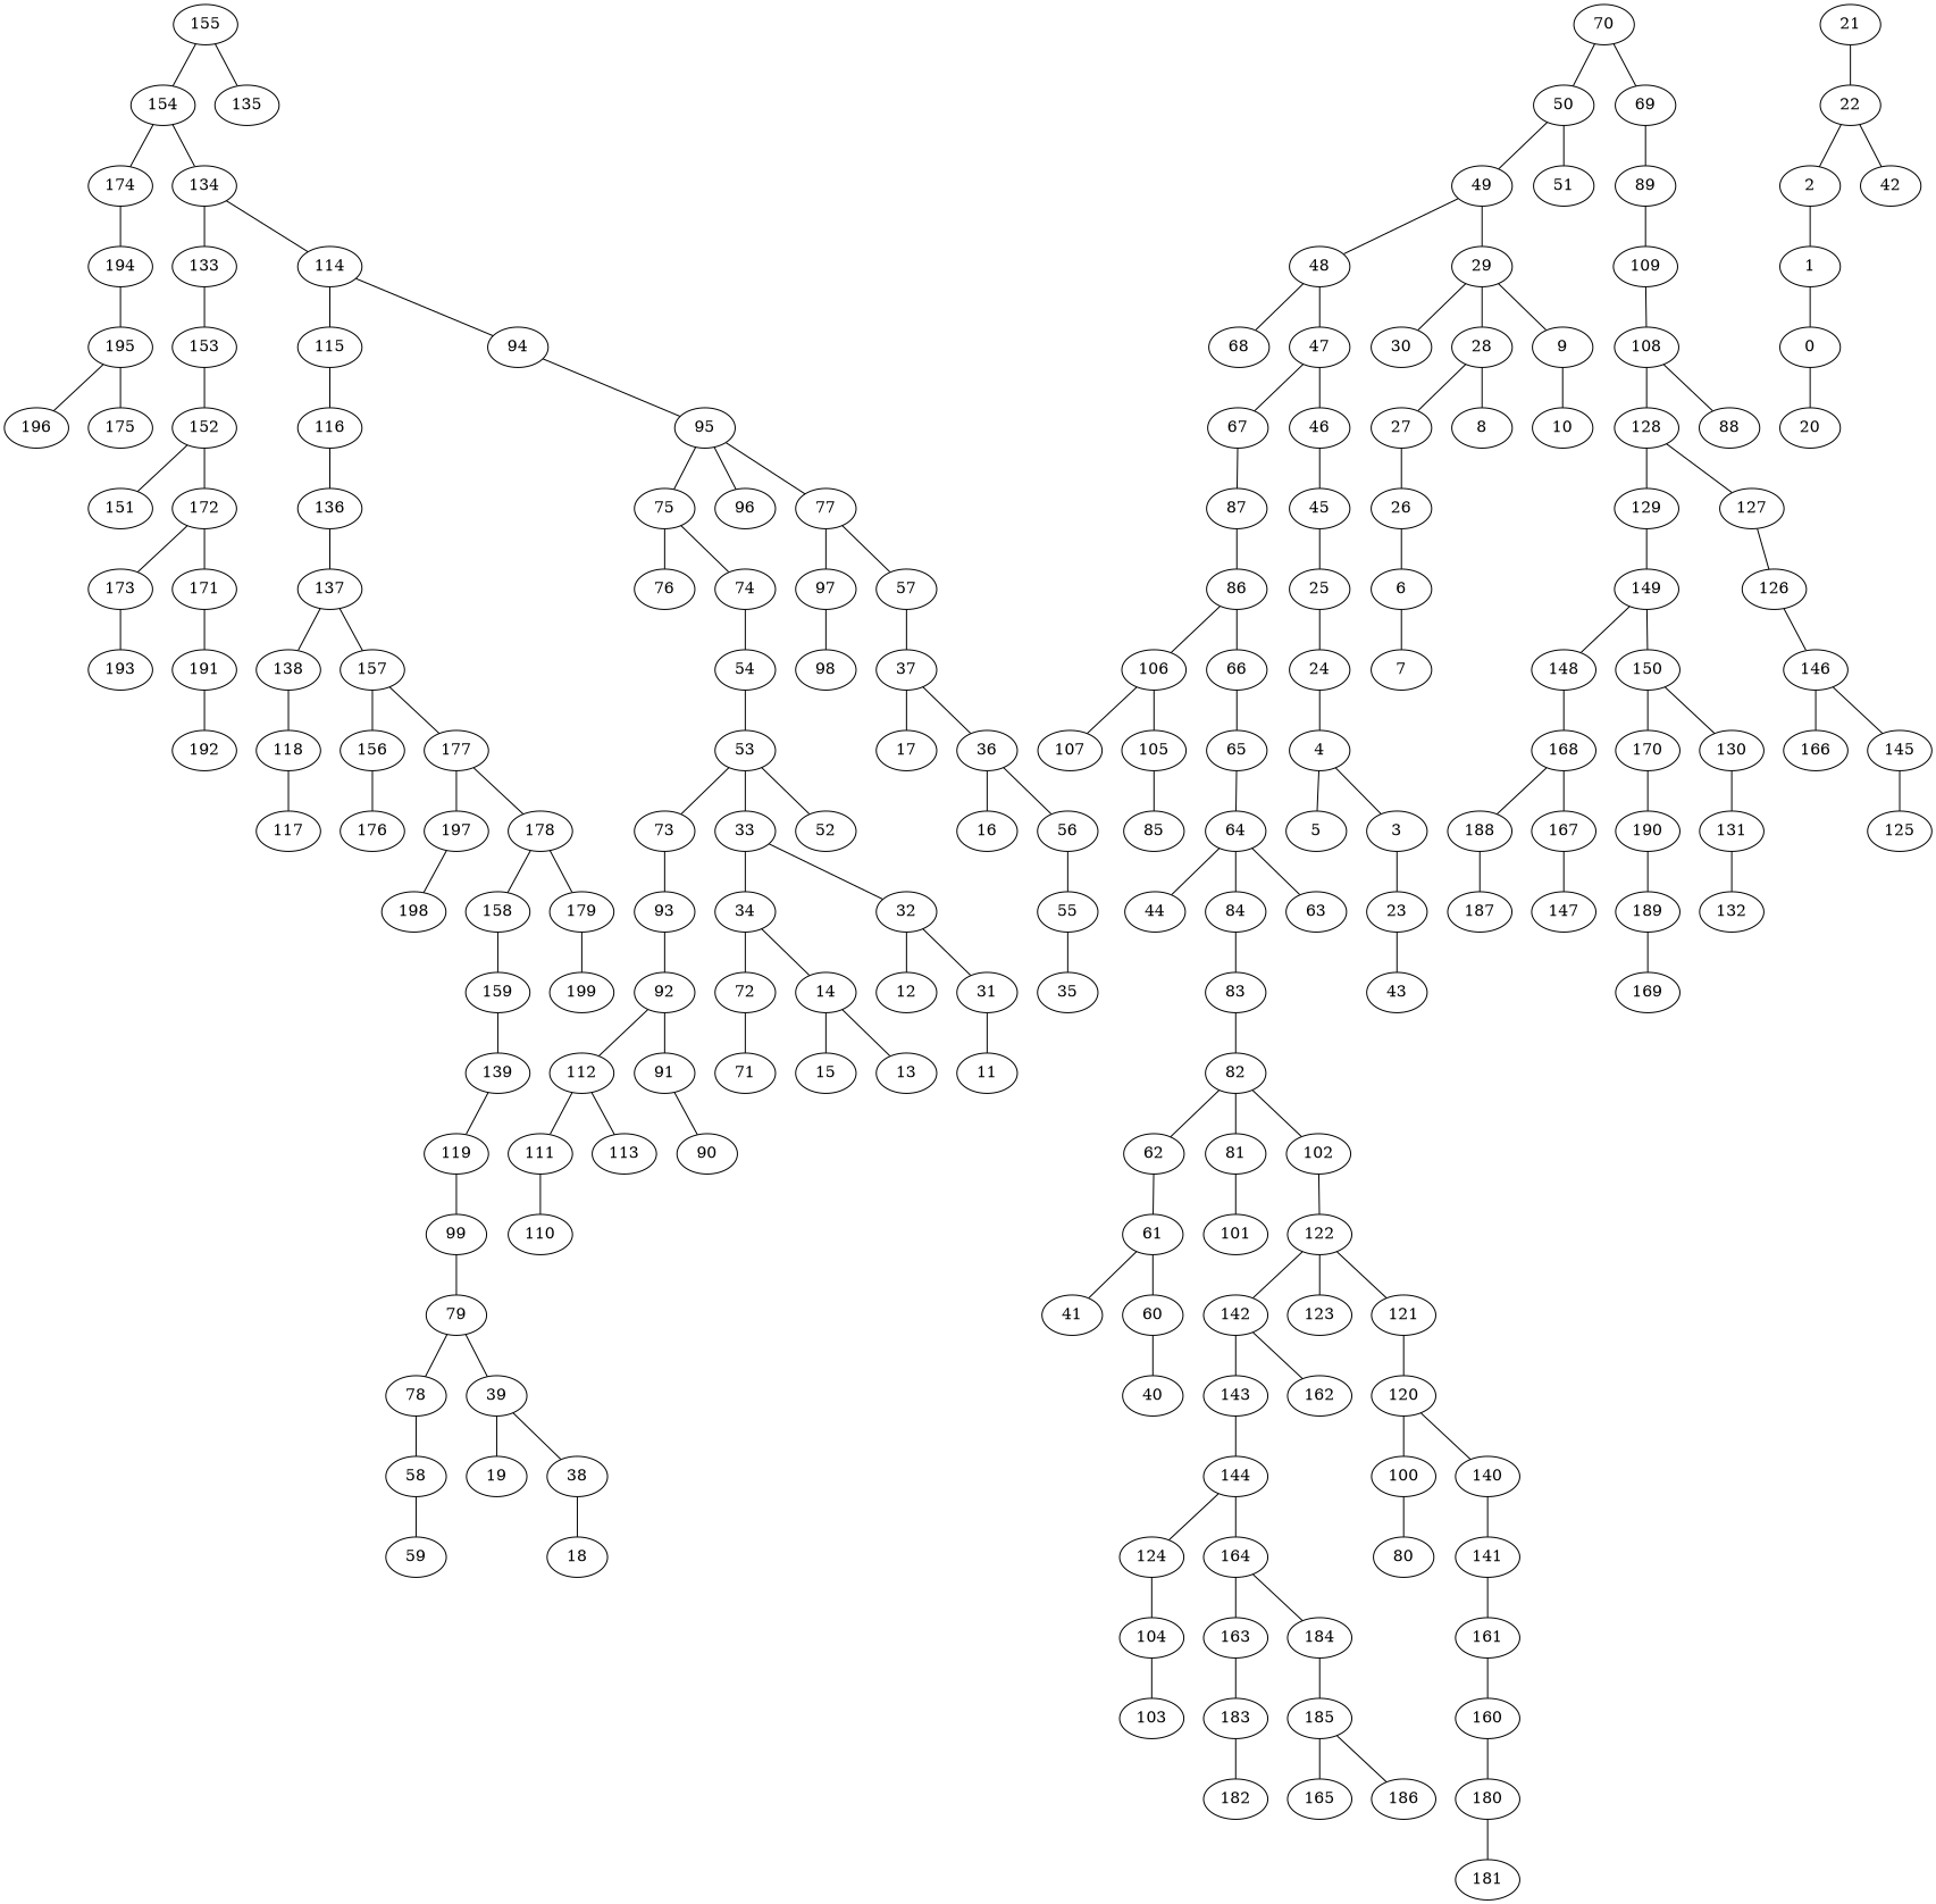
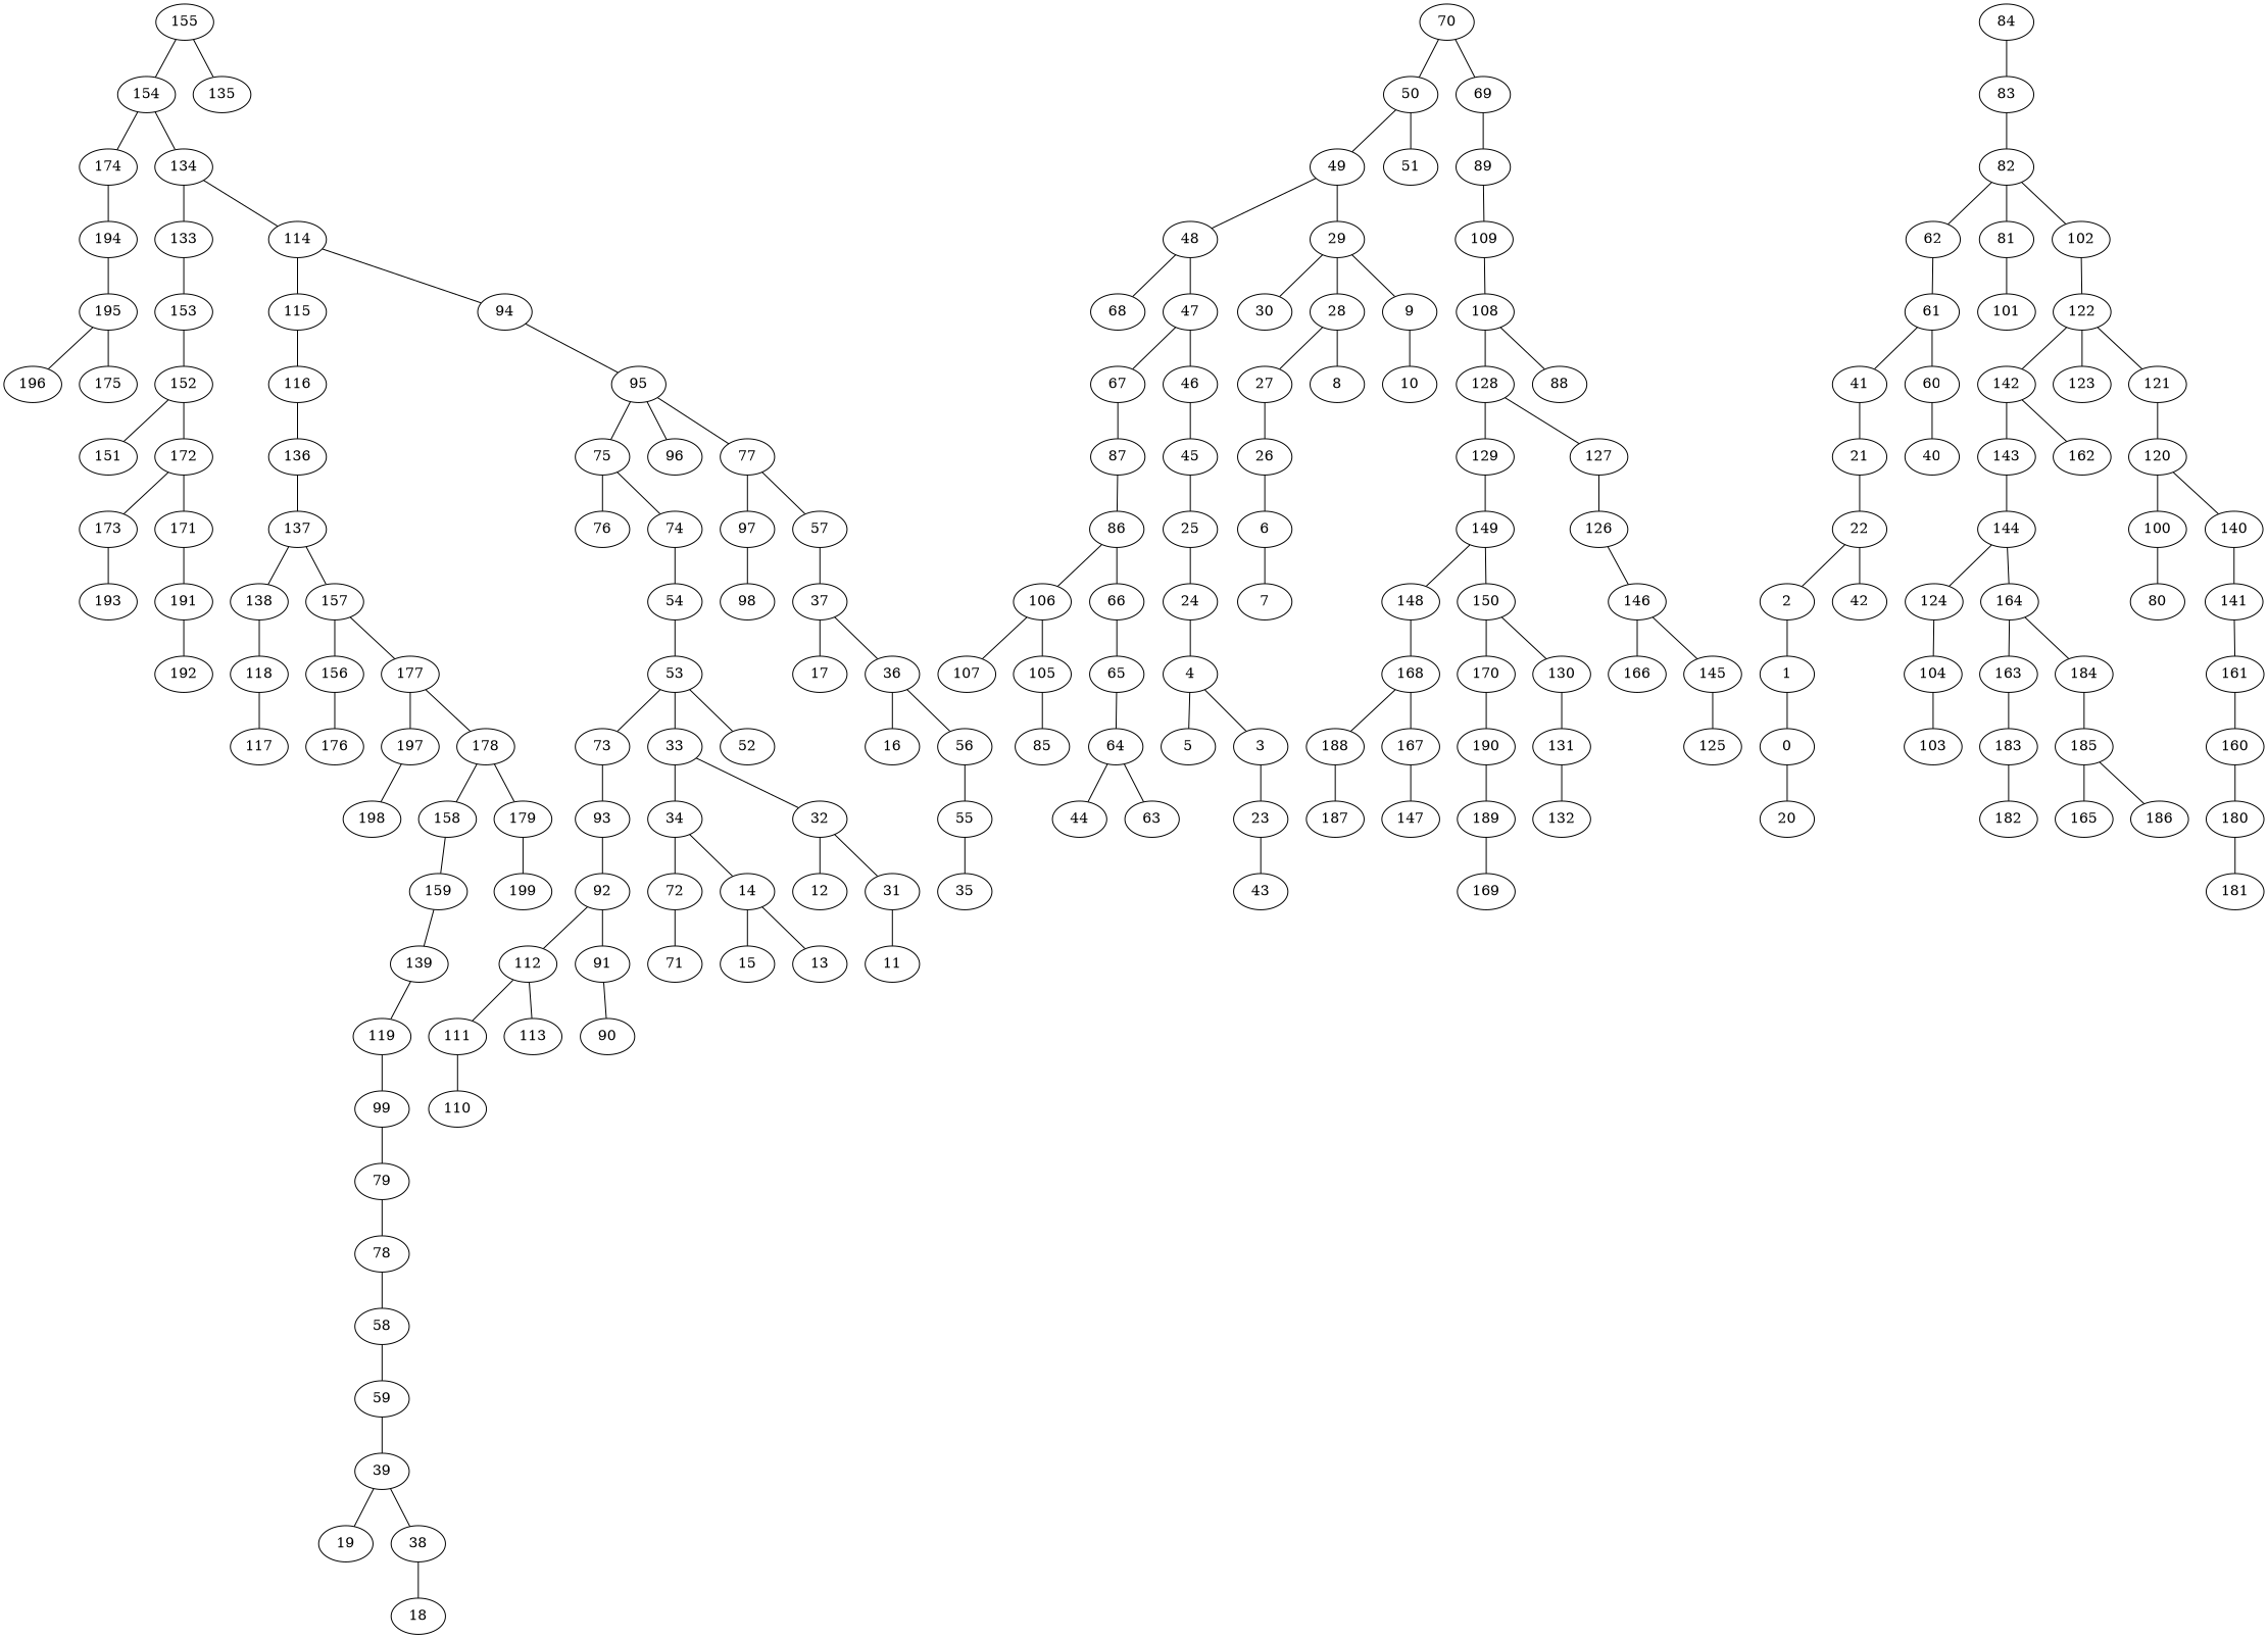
  graph {
    155
    154
    135
    174
    134
    194
    133
    114
    195
    153
    115
    94
    152
    116
    95
    136
    137
    75
    96
    77
    76
    74
    138
    157
    118
    156
    177
    117
    176
    197
    178
    198
    158
    179
    159
    199
    139
    119
    54
    97
    57
    98
    37
    17
    36
    16
    56
    53
    73
    33
    52
    93
    34
    32
    92
    72
    71
    112
    91
    111
    113
    90
    110
    14
    12
    31
    15
    13
    11
    70
    50
    69
    49
    51
    89
    48
    29
    68
    47
    30
    28
    9
    67
    46
    27
    8
    10
    26
    6
    7
    109
    108
    128
    88
    129
    127
    149
    126
    148
    150
    168
    170
    130
    188
    167
    187
    147
    190
    131
    189
    169
    87
    45
    86
    25
    106
    66
    107
    105
    65
    85
    64
    44
    84
    63
    24
    4
    5
    3
    23
    146
    166
    145
    125
    43
    132
    99
    79
    78
    151
    172
    173
    171
    193
    191
    55
    35
    58
    59
    39
    19
    38
    18
    196
    175
    83
    82
    62
    81
    102
    61
    101
    122
    41
    60
    142
    123
    121
    143
    162
    120
    144
    21
    40
    22
    2
    42
    124
    164
    104
    163
    184
    103
    183
    185
    182
    165
    186
    1
    0
    20
    100
    140
    80
    141
    161
    160
    180
    181
    192
    155 -- 154
    155 -- 135
    154 -- 174
    154 -- 134
    174 -- 194
    134 -- 133
    134 -- 114
    194 -- 195
    133 -- 153
    114 -- 115
    114 -- 94
    195 -- 196
    195 -- 175
    153 -- 152
    115 -- 116
    94 -- 95
    152 -- 151
    152 -- 172
    116 -- 136
    95 -- 75
    95 -- 96
    95 -- 77
    136 -- 137
    137 -- 138
    137 -- 157
    75 -- 76
    75 -- 74
    77 -- 97
    77 -- 57
    74 -- 54
    138 -- 118
    157 -- 156
    157 -- 177
    118 -- 117
    156 -- 176
    177 -- 197
    177 -- 178
    197 -- 198
    178 -- 158
    178 -- 179
    158 -- 159
    179 -- 199
    159 -- 139
    139 -- 119
    119 -- 99
    54 -- 53
    97 -- 98
    57 -- 37
    37 -- 17
    37 -- 36
    36 -- 16
    36 -- 56
    56 -- 55
    53 -- 73
    53 -- 33
    53 -- 52
    73 -- 93
    33 -- 34
    33 -- 32
    93 -- 92
    34 -- 72
    34 -- 14
    32 -- 12
    32 -- 31
    92 -- 112
    92 -- 91
    72 -- 71
    112 -- 111
    112 -- 113
    91 -- 90
    111 -- 110
    14 -- 15
    14 -- 13
    31 -- 11
    70 -- 50
    70 -- 69
    50 -- 49
    50 -- 51
    69 -- 89
    49 -- 48
    49 -- 29
    89 -- 109
    48 -- 68
    48 -- 47
    29 -- 30
    29 -- 28
    29 -- 9
    47 -- 67
    47 -- 46
    28 -- 27
    28 -- 8
    9 -- 10
    67 -- 87
    46 -- 45
    27 -- 26
    26 -- 6
    6 -- 7
    109 -- 108
    108 -- 128
    108 -- 88
    128 -- 129
    128 -- 127
    129 -- 149
    127 -- 126
    149 -- 148
    149 -- 150
    126 -- 146
    148 -- 168
    150 -- 170
    150 -- 130
    168 -- 188
    168 -- 167
    170 -- 190
    130 -- 131
    188 -- 187
    167 -- 147
    190 -- 189
    131 -- 132
    189 -- 169
    87 -- 86
    45 -- 25
    86 -- 106
    86 -- 66
    25 -- 24
    106 -- 107
    106 -- 105
    66 -- 65
    105 -- 85
    65 -- 64
    64 -- 44
-   64 -- 84
    64 -- 63
    84 -- 83
    24 -- 4
    4 -- 5
    4 -- 3
    3 -- 23
    23 -- 43
    146 -- 166
    146 -- 145
    145 -- 125
    99 -- 79
    79 -- 78
    78 -- 58
    172 -- 173
    172 -- 171
    173 -- 193
    171 -- 191
    191 -- 192
    55 -- 35
    58 -- 59
-   79 -- 39
+   59 -- 39
    39 -- 19
    39 -- 38
    38 -- 18
    83 -- 82
    82 -- 62
    82 -- 81
    82 -- 102
    62 -- 61
    81 -- 101
    102 -- 122
    61 -- 41
    61 -- 60
    122 -- 142
    122 -- 123
    122 -- 121
+   41 -- 21
    60 -- 40
    142 -- 143
    142 -- 162
    121 -- 120
    143 -- 144
    120 -- 100
    120 -- 140
    144 -- 124
    144 -- 164
    21 -- 22
    22 -- 2
    22 -- 42
    2 -- 1
    124 -- 104
    164 -- 163
    164 -- 184
    104 -- 103
    163 -- 183
    184 -- 185
    183 -- 182
    185 -- 165
    185 -- 186
    1 -- 0
    0 -- 20
    100 -- 80
    140 -- 141
    141 -- 161
    161 -- 160
    160 -- 180
    180 -- 181
  }
